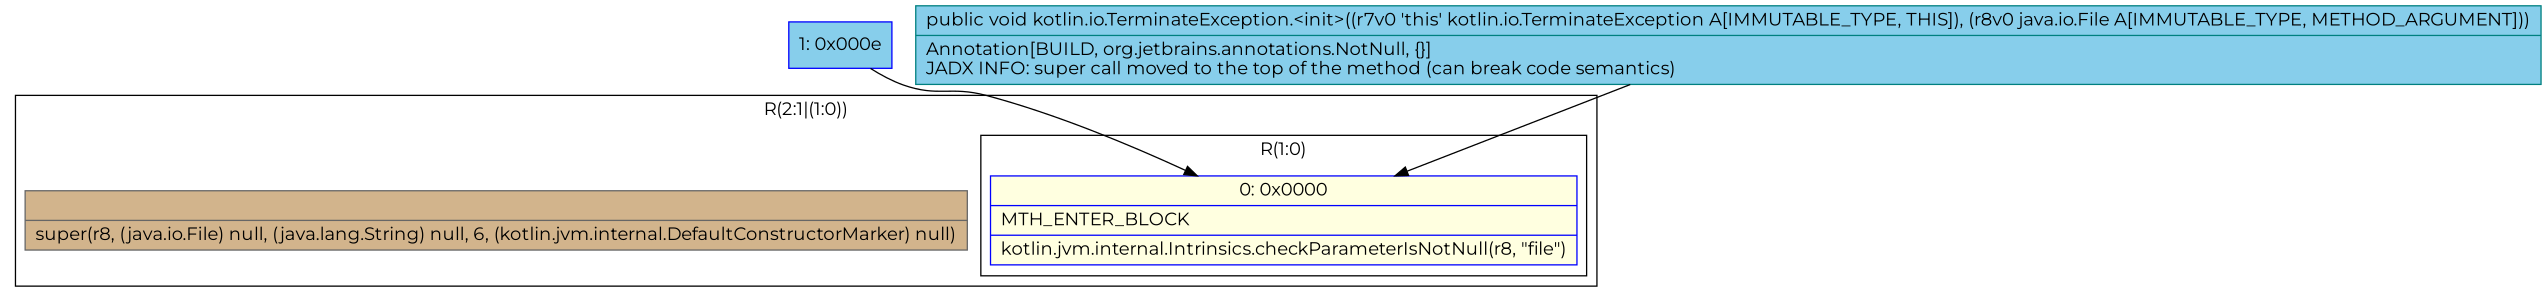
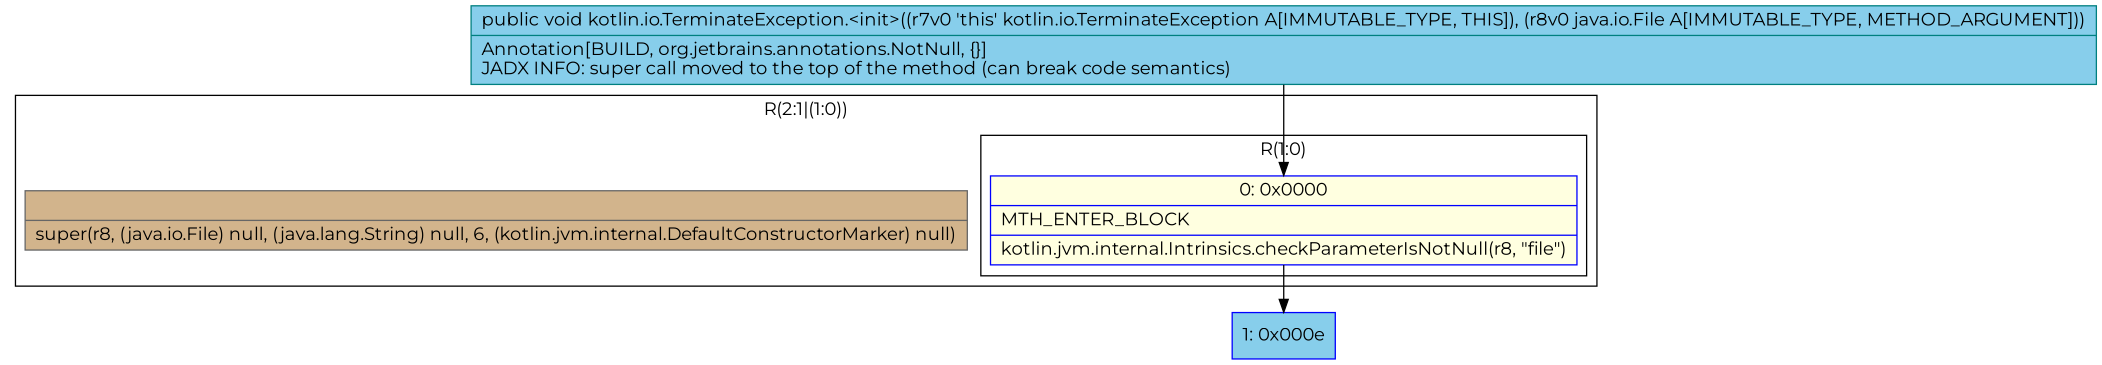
  digraph {
    fontname=Montserrat
    node [color=blue shape=record style=filled fillcolor=skyblue fontname=Montserrat]
    edge [fontname=Montserrat]
    n1 [label="{0\:\ 0x0000|MTH_ENTER_BLOCK\l|kotlin.jvm.internal.Intrinsics.checkParameterIsNotNull(r8, \"file\")\l}" fillcolor=lightyellow]
    n2 [color=gray40 label="{|super(r8, (java.io.File) null, (java.lang.String) null, 6, (kotlin.jvm.internal.DefaultConstructorMarker) null)\l}" fillcolor=tan]
    n3 [label="{1\:\ 0x000e}"]
    n4 [label="{public void kotlin.io.TerminateException.\<init\>((r7v0 'this' kotlin.io.TerminateException A[IMMUTABLE_TYPE, THIS]), (r8v0 java.io.File A[IMMUTABLE_TYPE, METHOD_ARGUMENT]))  | Annotation[BUILD, org.jetbrains.annotations.NotNull, \{\}]\lJADX INFO: super call moved to the top of the method (can break code semantics)\l}" color=teal]
    subgraph cluster_1 {
      label="R(2:1|(1:0))"
      n2
      subgraph cluster_2 {
        label="R(1:0)"
        n1
      }
    }
-   n3 -> n1
+   n1 -> n3
    n4 -> n1
  }
